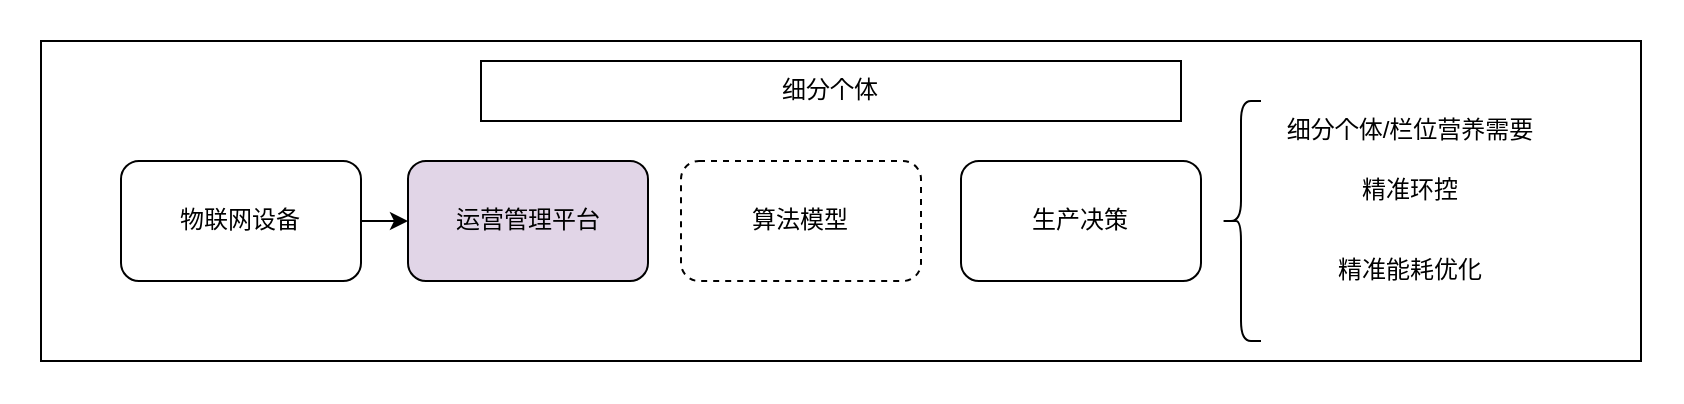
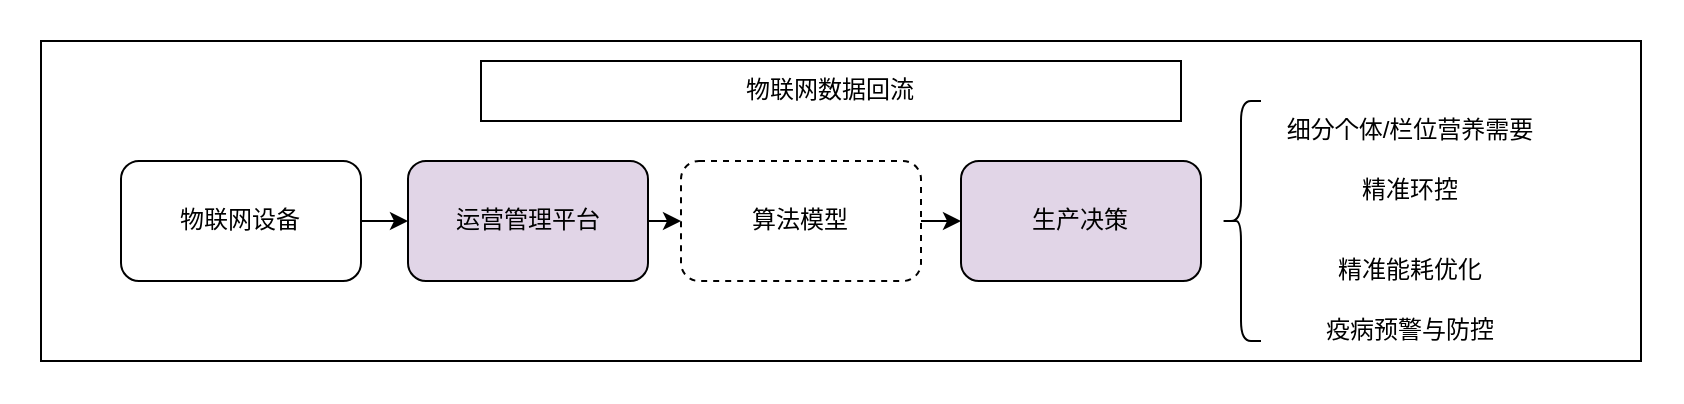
  <mxCell id="0" />
  <mxCell id="1" parent="0" />
  <mxCell id="2" value="" style="rounded=0;whiteSpace=wrap;html=1;" vertex="1" parent="1"><mxGeometry x="20" y="20" width="800" height="160" as="geometry" /></mxCell>
+ <mxCell id="3" style="edgeStyle=orthogonalEdgeStyle;rounded=0;orthogonalLoop=1;jettySize=auto;html=1;exitX=1;exitY=0.5;exitDx=0;exitDy=0;entryX=0;entryY=0.5;entryDx=0;entryDy=0;" edge="1" parent="1" source="4" target="8"><mxGeometry relative="1" as="geometry" /></mxCell>
  <mxCell id="4" value="运营管理平台" style="rounded=1;whiteSpace=wrap;html=1;fillColor=#e1d5e7;" vertex="1" parent="1"><mxGeometry x="203.5" y="80" width="120" height="60" as="geometry" /></mxCell>
  <mxCell id="5" style="edgeStyle=orthogonalEdgeStyle;rounded=0;orthogonalLoop=1;jettySize=auto;html=1;exitX=1;exitY=0.5;exitDx=0;exitDy=0;entryX=0;entryY=0.5;entryDx=0;entryDy=0;" edge="1" parent="1" source="6" target="4"><mxGeometry relative="1" as="geometry" /></mxCell>
  <mxCell id="6" value="物联网设备" style="rounded=1;whiteSpace=wrap;html=1;" vertex="1" parent="1"><mxGeometry x="60" y="80" width="120" height="60" as="geometry" /></mxCell>
+ <mxCell id="7" style="edgeStyle=orthogonalEdgeStyle;rounded=0;orthogonalLoop=1;jettySize=auto;html=1;exitX=1;exitY=0.5;exitDx=0;exitDy=0;entryX=0;entryY=0.5;entryDx=0;entryDy=0;" edge="1" parent="1" source="8" target="10"><mxGeometry relative="1" as="geometry" /></mxCell>
  <mxCell id="8" value="算法模型" style="rounded=1;whiteSpace=wrap;html=1;dashed=1;" vertex="1" parent="1"><mxGeometry x="340" y="80" width="120" height="60" as="geometry" /></mxCell>
  <mxCell id="9" value="" style="shape=curlyBracket;whiteSpace=wrap;html=1;rounded=1;labelPosition=left;verticalLabelPosition=middle;align=right;verticalAlign=middle;" vertex="1" parent="1"><mxGeometry x="610" y="50" width="20" height="120" as="geometry" /></mxCell>
- <mxCell id="10" value="生产决策" style="rounded=1;whiteSpace=wrap;html=1;" vertex="1" parent="1"><mxGeometry x="480" y="80" width="120" height="60" as="geometry" /></mxCell>
+ <mxCell id="10" value="生产决策" style="rounded=1;whiteSpace=wrap;html=1;fillColor=#e1d5e7;" vertex="1" parent="1"><mxGeometry x="480" y="80" width="120" height="60" as="geometry" /></mxCell>
  <mxCell id="11" value="细分个体/栏位营养需要" style="text;html=1;strokeColor=none;fillColor=none;align=center;verticalAlign=middle;whiteSpace=wrap;overflow=hidden;" vertex="1" parent="1"><mxGeometry x="640" y="50" width="130" height="30" as="geometry" /></mxCell>
  <mxCell id="12" value="精准环控" style="text;html=1;strokeColor=none;fillColor=none;align=center;verticalAlign=middle;whiteSpace=wrap;overflow=hidden;" vertex="1" parent="1"><mxGeometry x="640" y="80" width="130" height="30" as="geometry" /></mxCell>
  <mxCell id="13" value="精准能耗优化" style="text;html=1;strokeColor=none;fillColor=none;align=center;verticalAlign=middle;whiteSpace=wrap;overflow=hidden;" vertex="1" parent="1"><mxGeometry x="640" y="120" width="130" height="30" as="geometry" /></mxCell>
- <mxCell id="15" value="细分个体" style="rounded=0;whiteSpace=wrap;html=1;" vertex="1" parent="1"><mxGeometry x="240" y="30" width="350" height="30" as="geometry" /></mxCell>
+ <mxCell id="14" value="疫病预警与防控" style="text;html=1;strokeColor=none;fillColor=none;align=center;verticalAlign=middle;whiteSpace=wrap;overflow=hidden;" vertex="1" parent="1"><mxGeometry x="640" y="150" width="130" height="30" as="geometry" /></mxCell>
+ <mxCell id="15" value="物联网数据回流" style="rounded=0;whiteSpace=wrap;html=1;" vertex="1" parent="1"><mxGeometry x="240" y="30" width="350" height="30" as="geometry" /></mxCell>
